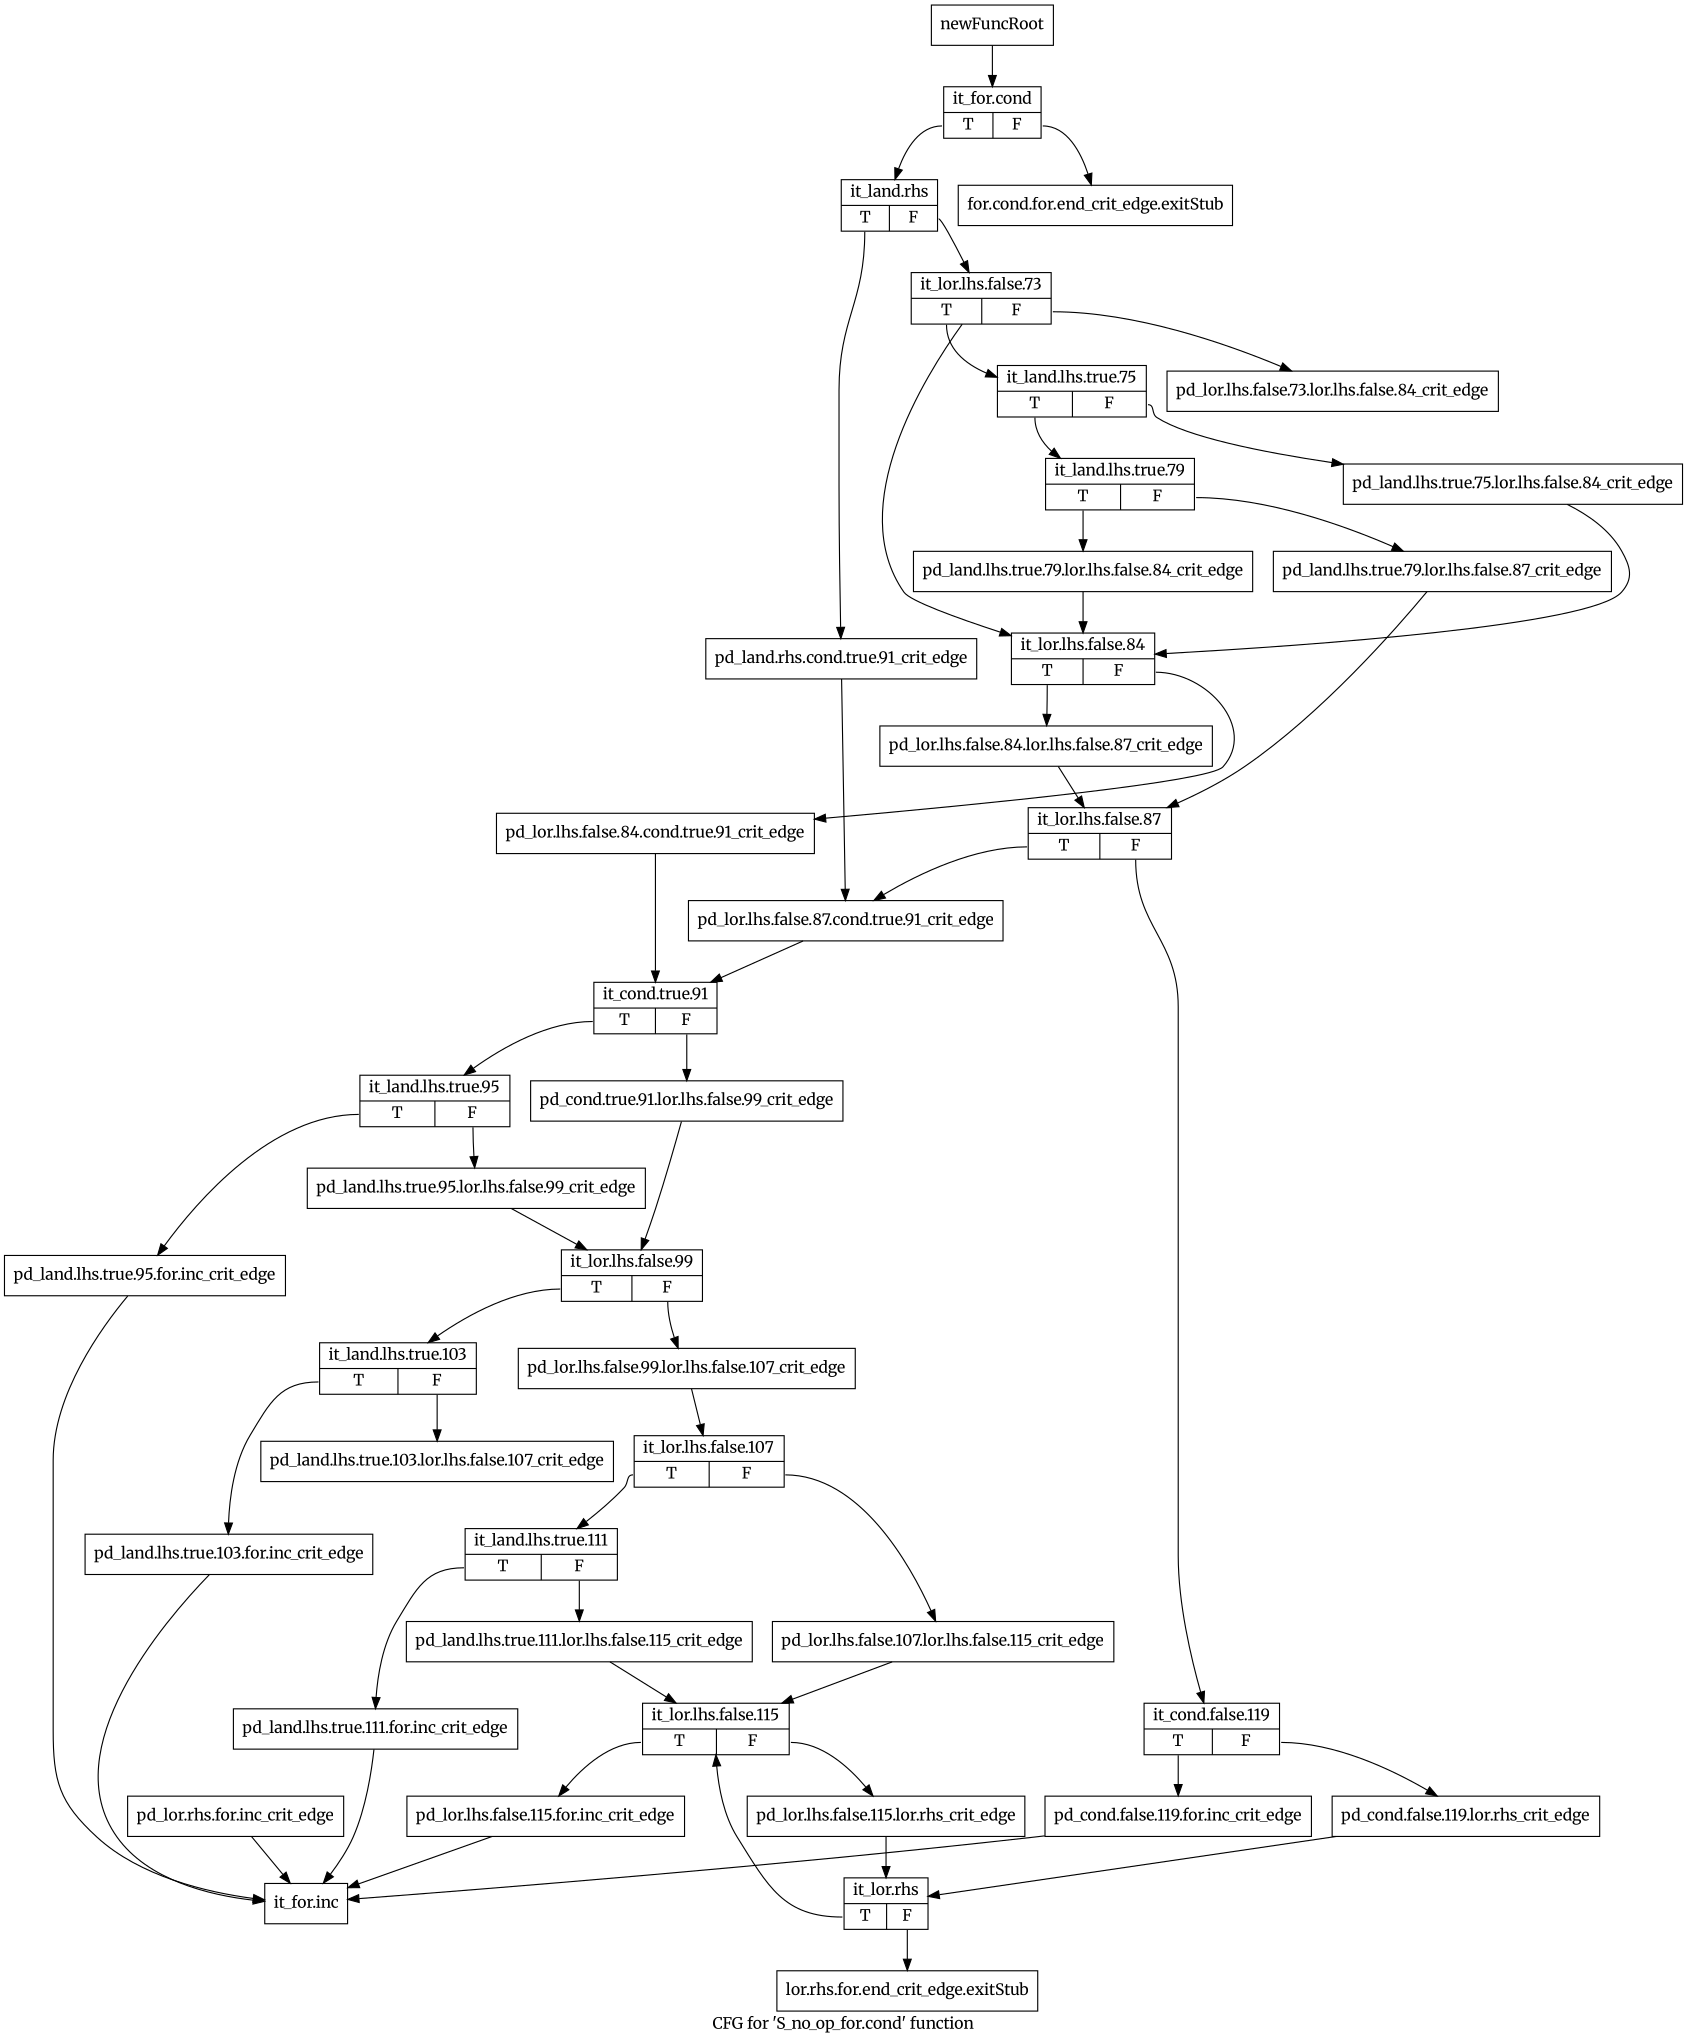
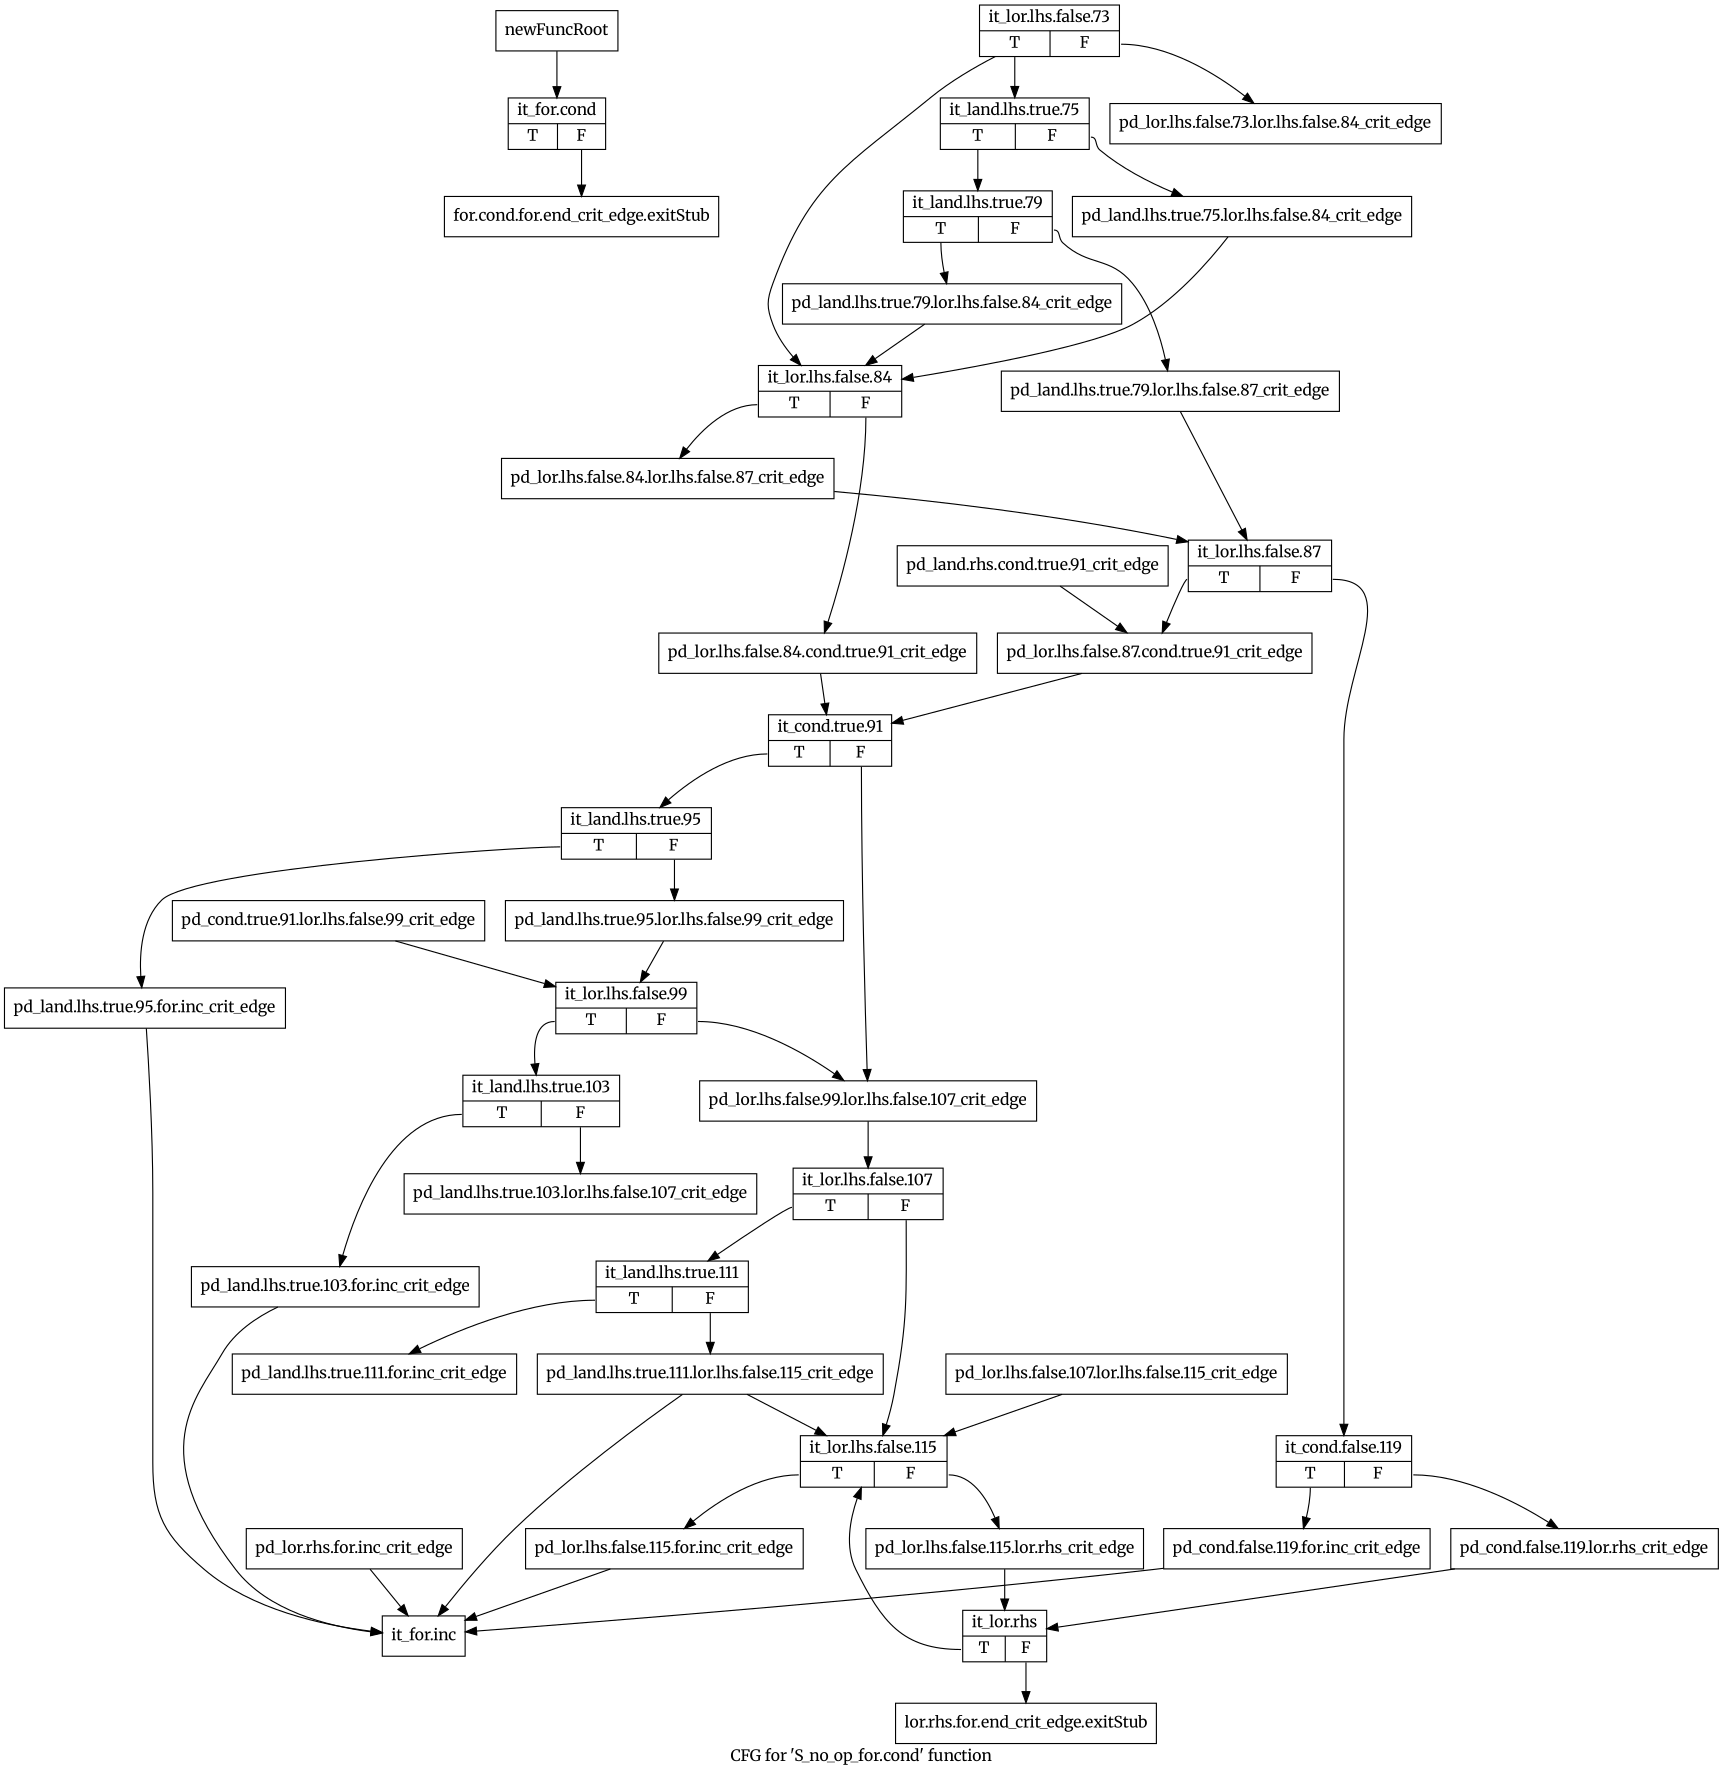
  digraph {
    fontname=Merriweather
    label="CFG for 'S_no_op_for.cond' function"
    node [fontname=Merriweather shape=record]
    edge [fontname=Merriweather]
    n1 [label="{newFuncRoot}"]
    n2 [label="{it_for.cond|{<s0>T|<s1>F}}"]
    n3 [label="{for.cond.for.end_crit_edge.exitStub}"]
-   n4 [label="{it_land.rhs|{<s0>T|<s1>F}}"]
    n5 [label="{pd_land.rhs.cond.true.91_crit_edge}"]
    n6 [label="{it_lor.lhs.false.73|{<s0>T|<s1>F}}"]
    n7 [label="{lor.rhs.for.end_crit_edge.exitStub}"]
    n8 [label="{pd_lor.lhs.false.87.cond.true.91_crit_edge}"]
    n9 [label="{it_land.lhs.true.75|{<s0>T|<s1>F}}"]
    n10 [label="{pd_lor.lhs.false.73.lor.lhs.false.84_crit_edge}"]
    n11 [label="{it_lor.lhs.false.84|{<s0>T|<s1>F}}"]
    n12 [label="{it_cond.true.91|{<s0>T|<s1>F}}"]
    n13 [label="{it_land.lhs.true.95|{<s0>T|<s1>F}}"]
    n14 [label="{pd_cond.true.91.lor.lhs.false.99_crit_edge}"]
    n15 [label="{it_land.lhs.true.79|{<s0>T|<s1>F}}"]
    n16 [label="{pd_land.lhs.true.75.lor.lhs.false.84_crit_edge}"]
    n17 [label="{pd_land.lhs.true.79.lor.lhs.false.84_crit_edge}"]
    n18 [label="{pd_land.lhs.true.79.lor.lhs.false.87_crit_edge}"]
    n19 [label="{pd_lor.lhs.false.84.lor.lhs.false.87_crit_edge}"]
    n20 [label="{pd_lor.lhs.false.84.cond.true.91_crit_edge}"]
    n21 [label="{it_lor.lhs.false.87|{<s0>T|<s1>F}}"]
    n22 [label="{it_cond.false.119|{<s0>T|<s1>F}}"]
    n23 [label="{pd_cond.false.119.for.inc_crit_edge}"]
    n24 [label="{pd_cond.false.119.lor.rhs_crit_edge}"]
    n25 [label="{pd_land.lhs.true.95.for.inc_crit_edge}"]
    n26 [label="{pd_land.lhs.true.95.lor.lhs.false.99_crit_edge}"]
    n27 [label="{it_lor.lhs.false.99|{<s0>T|<s1>F}}"]
    n28 [label="{it_for.inc}"]
    n29 [label="{it_lor.rhs|{<s0>T|<s1>F}}"]
    n30 [label="{it_lor.lhs.false.115|{<s0>T|<s1>F}}"]
    n31 [label="{pd_lor.rhs.for.inc_crit_edge}"]
    n32 [label="{it_land.lhs.true.103|{<s0>T|<s1>F}}"]
    n33 [label="{pd_lor.lhs.false.99.lor.lhs.false.107_crit_edge}"]
    n34 [label="{pd_land.lhs.true.103.for.inc_crit_edge}"]
    n35 [label="{pd_land.lhs.true.103.lor.lhs.false.107_crit_edge}"]
    n36 [label="{it_lor.lhs.false.107|{<s0>T|<s1>F}}"]
    n37 [label="{it_land.lhs.true.111|{<s0>T|<s1>F}}"]
    n38 [label="{pd_lor.lhs.false.107.lor.lhs.false.115_crit_edge}"]
    n39 [label="{pd_land.lhs.true.111.for.inc_crit_edge}"]
    n40 [label="{pd_land.lhs.true.111.lor.lhs.false.115_crit_edge}"]
    n41 [label="{pd_lor.lhs.false.115.for.inc_crit_edge}"]
    n42 [label="{pd_lor.lhs.false.115.lor.rhs_crit_edge}"]
    n1 -> n2
    n2 -> n3 [tailport=s1]
-   n2 -> n4 [tailport=s0]
-   n4 -> n5 [tailport=s0]
-   n4 -> n6 [tailport=s1]
    n5 -> n8
    n6 -> n9 [tailport=s0]
    n6 -> n10 [tailport=s1]
    n6 -> n11
    n8 -> n12
    n9 -> n15 [tailport=s0]
    n9 -> n16 [tailport=s1]
    n11 -> n19 [tailport=s0]
    n11 -> n20 [tailport=s1]
    n12 -> n13 [tailport=s0]
-   n12 -> n14 [tailport=s1]
+   n12 -> n33 [tailport=s1]
    n13 -> n25 [tailport=s0]
    n13 -> n26 [tailport=s1]
    n14 -> n27
    n15 -> n17 [tailport=s0]
    n15 -> n18 [tailport=s1]
    n16 -> n11
    n17 -> n11
    n18 -> n21
    n19 -> n21
    n20 -> n12
    n21 -> n8 [tailport=s0]
    n21 -> n22 [tailport=s1]
    n22 -> n23 [tailport=s0]
    n22 -> n24 [tailport=s1]
    n23 -> n28
    n24 -> n29
    n25 -> n28
    n26 -> n27
    n27 -> n32 [tailport=s0]
    n27 -> n33 [tailport=s1]
    n29 -> n7 [tailport=s1]
    n29 -> n30 [tailport=s0]
    n30 -> n41 [tailport=s0]
    n30 -> n42 [tailport=s1]
    n31 -> n28
    n32 -> n34 [tailport=s0]
    n32 -> n35 [tailport=s1]
    n33 -> n36
    n34 -> n28
    n36 -> n37 [tailport=s0]
-   n36 -> n38 [tailport=s1]
+   n36 -> n30 [tailport=s1]
    n37 -> n39 [tailport=s0]
    n37 -> n40 [tailport=s1]
    n38 -> n30
-   n39 -> n28
+   n40 -> n28
    n40 -> n30
    n41 -> n28
    n42 -> n29
  }
